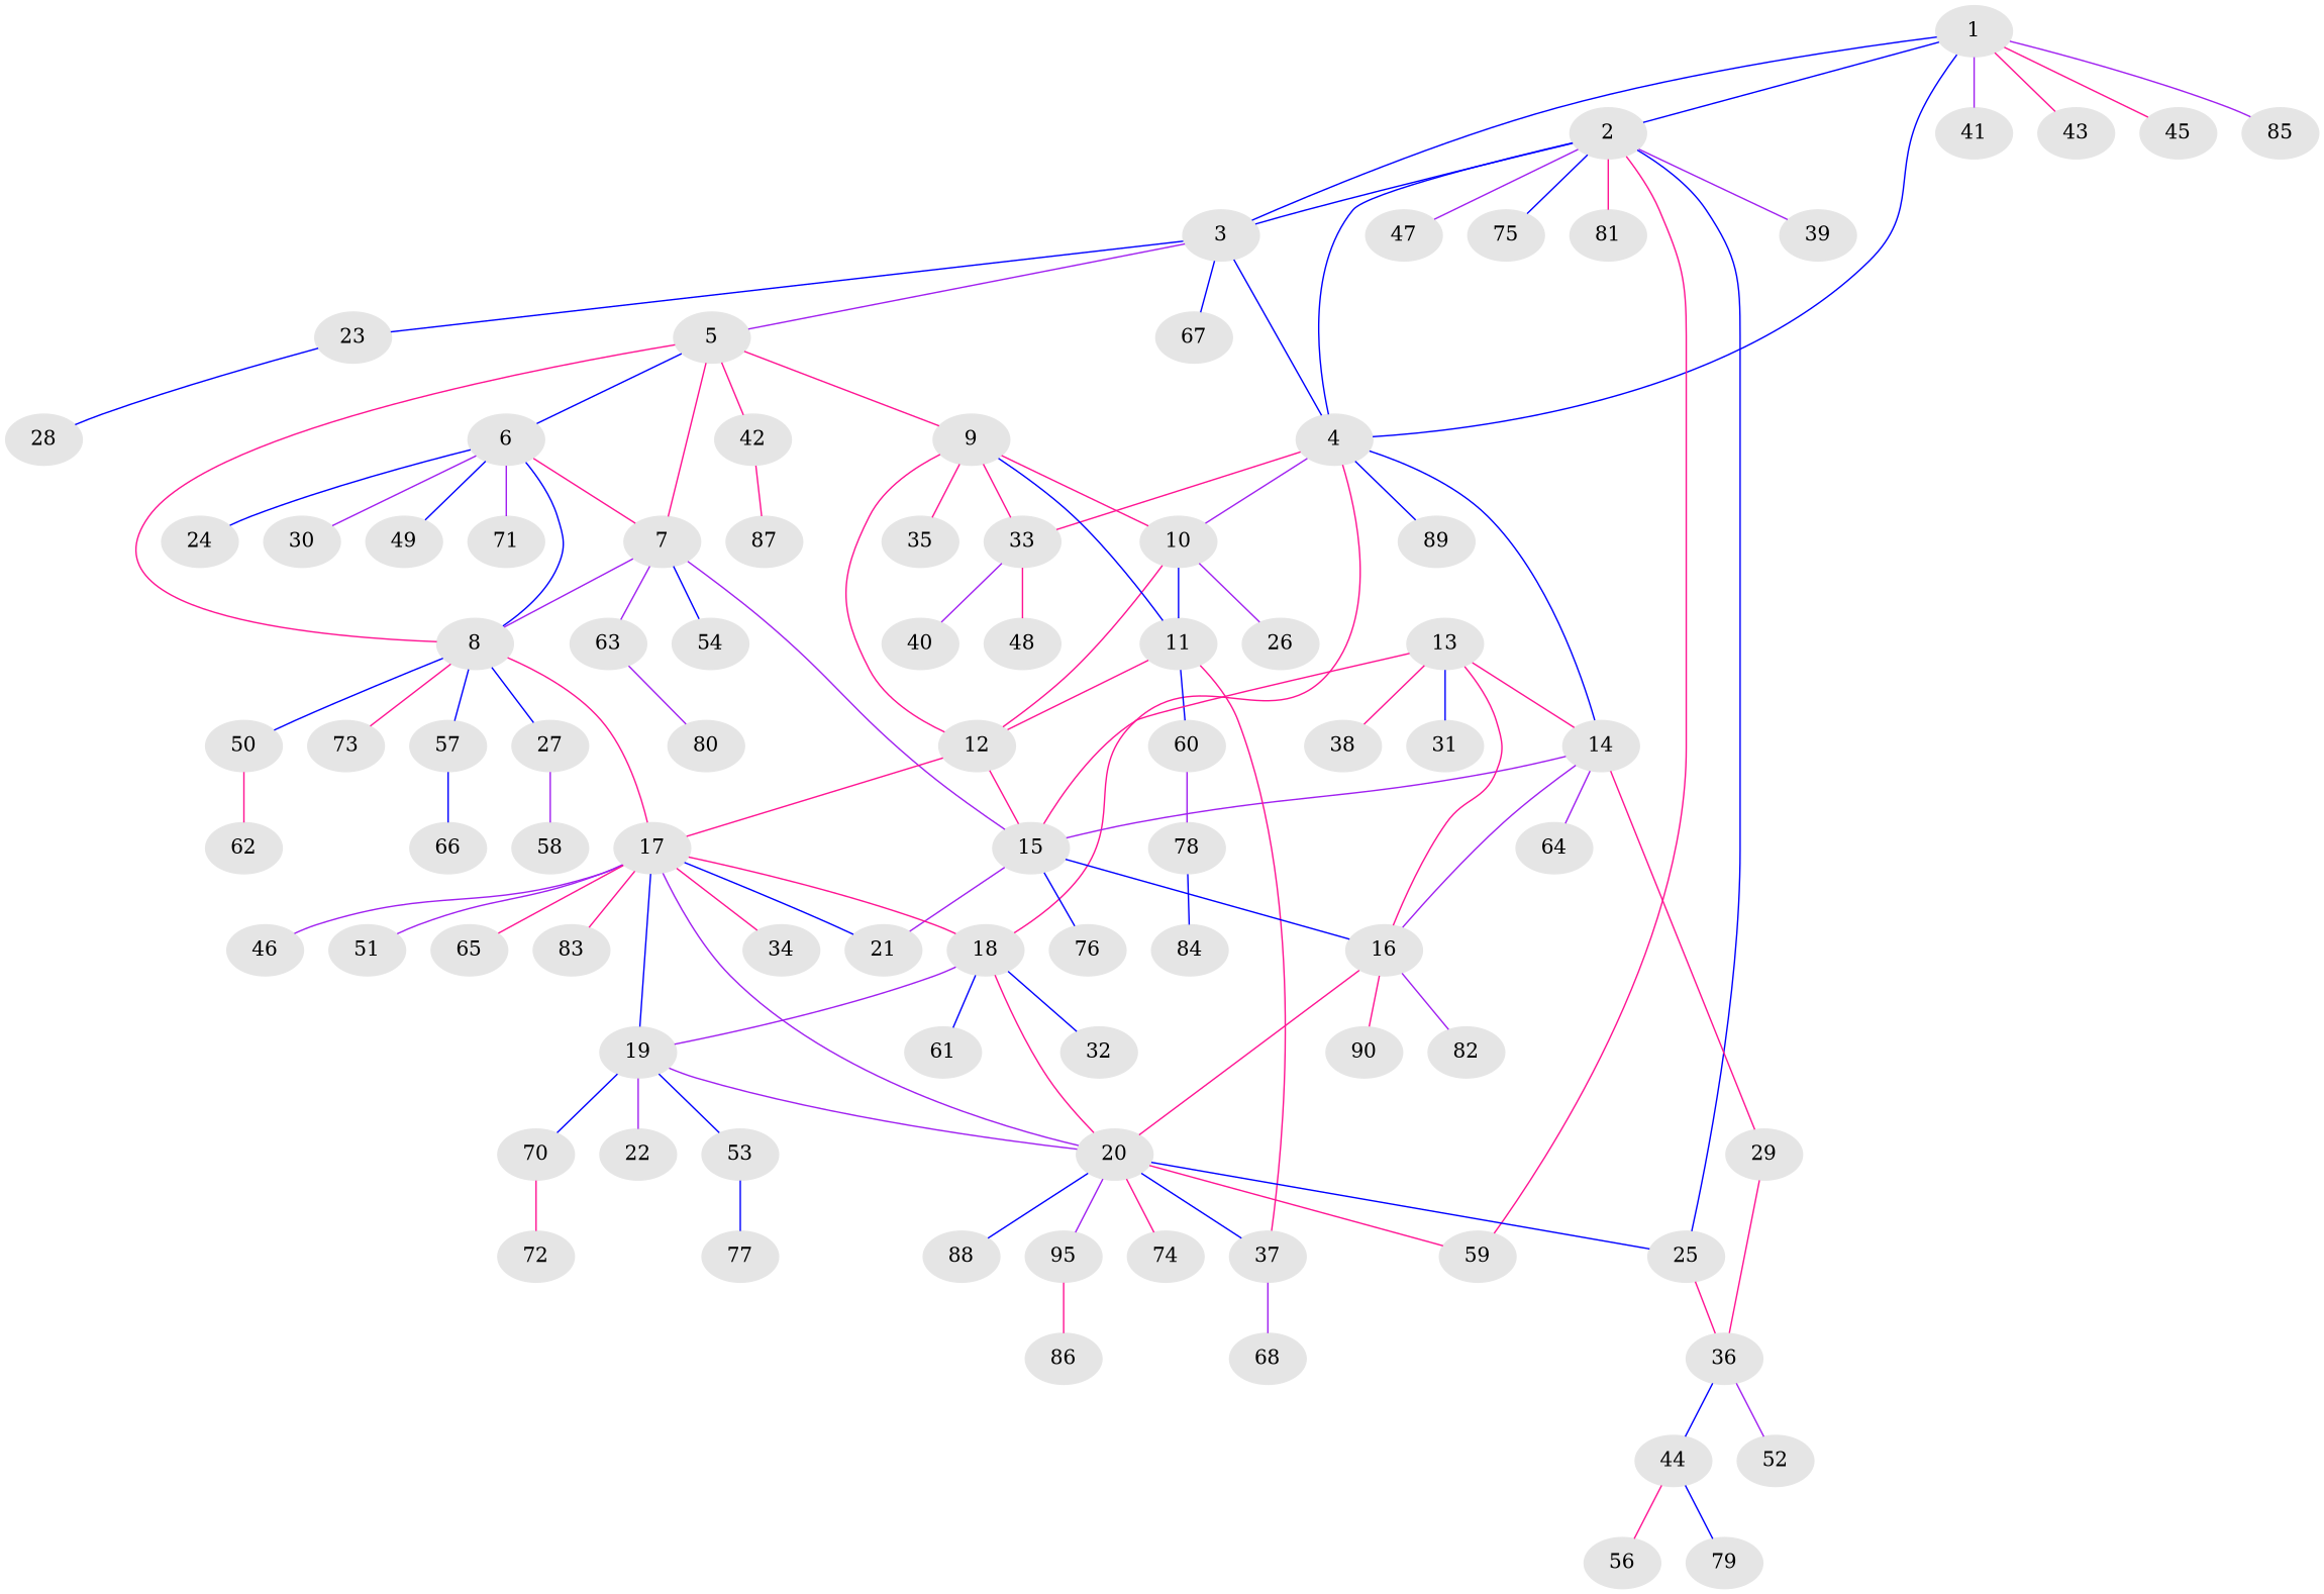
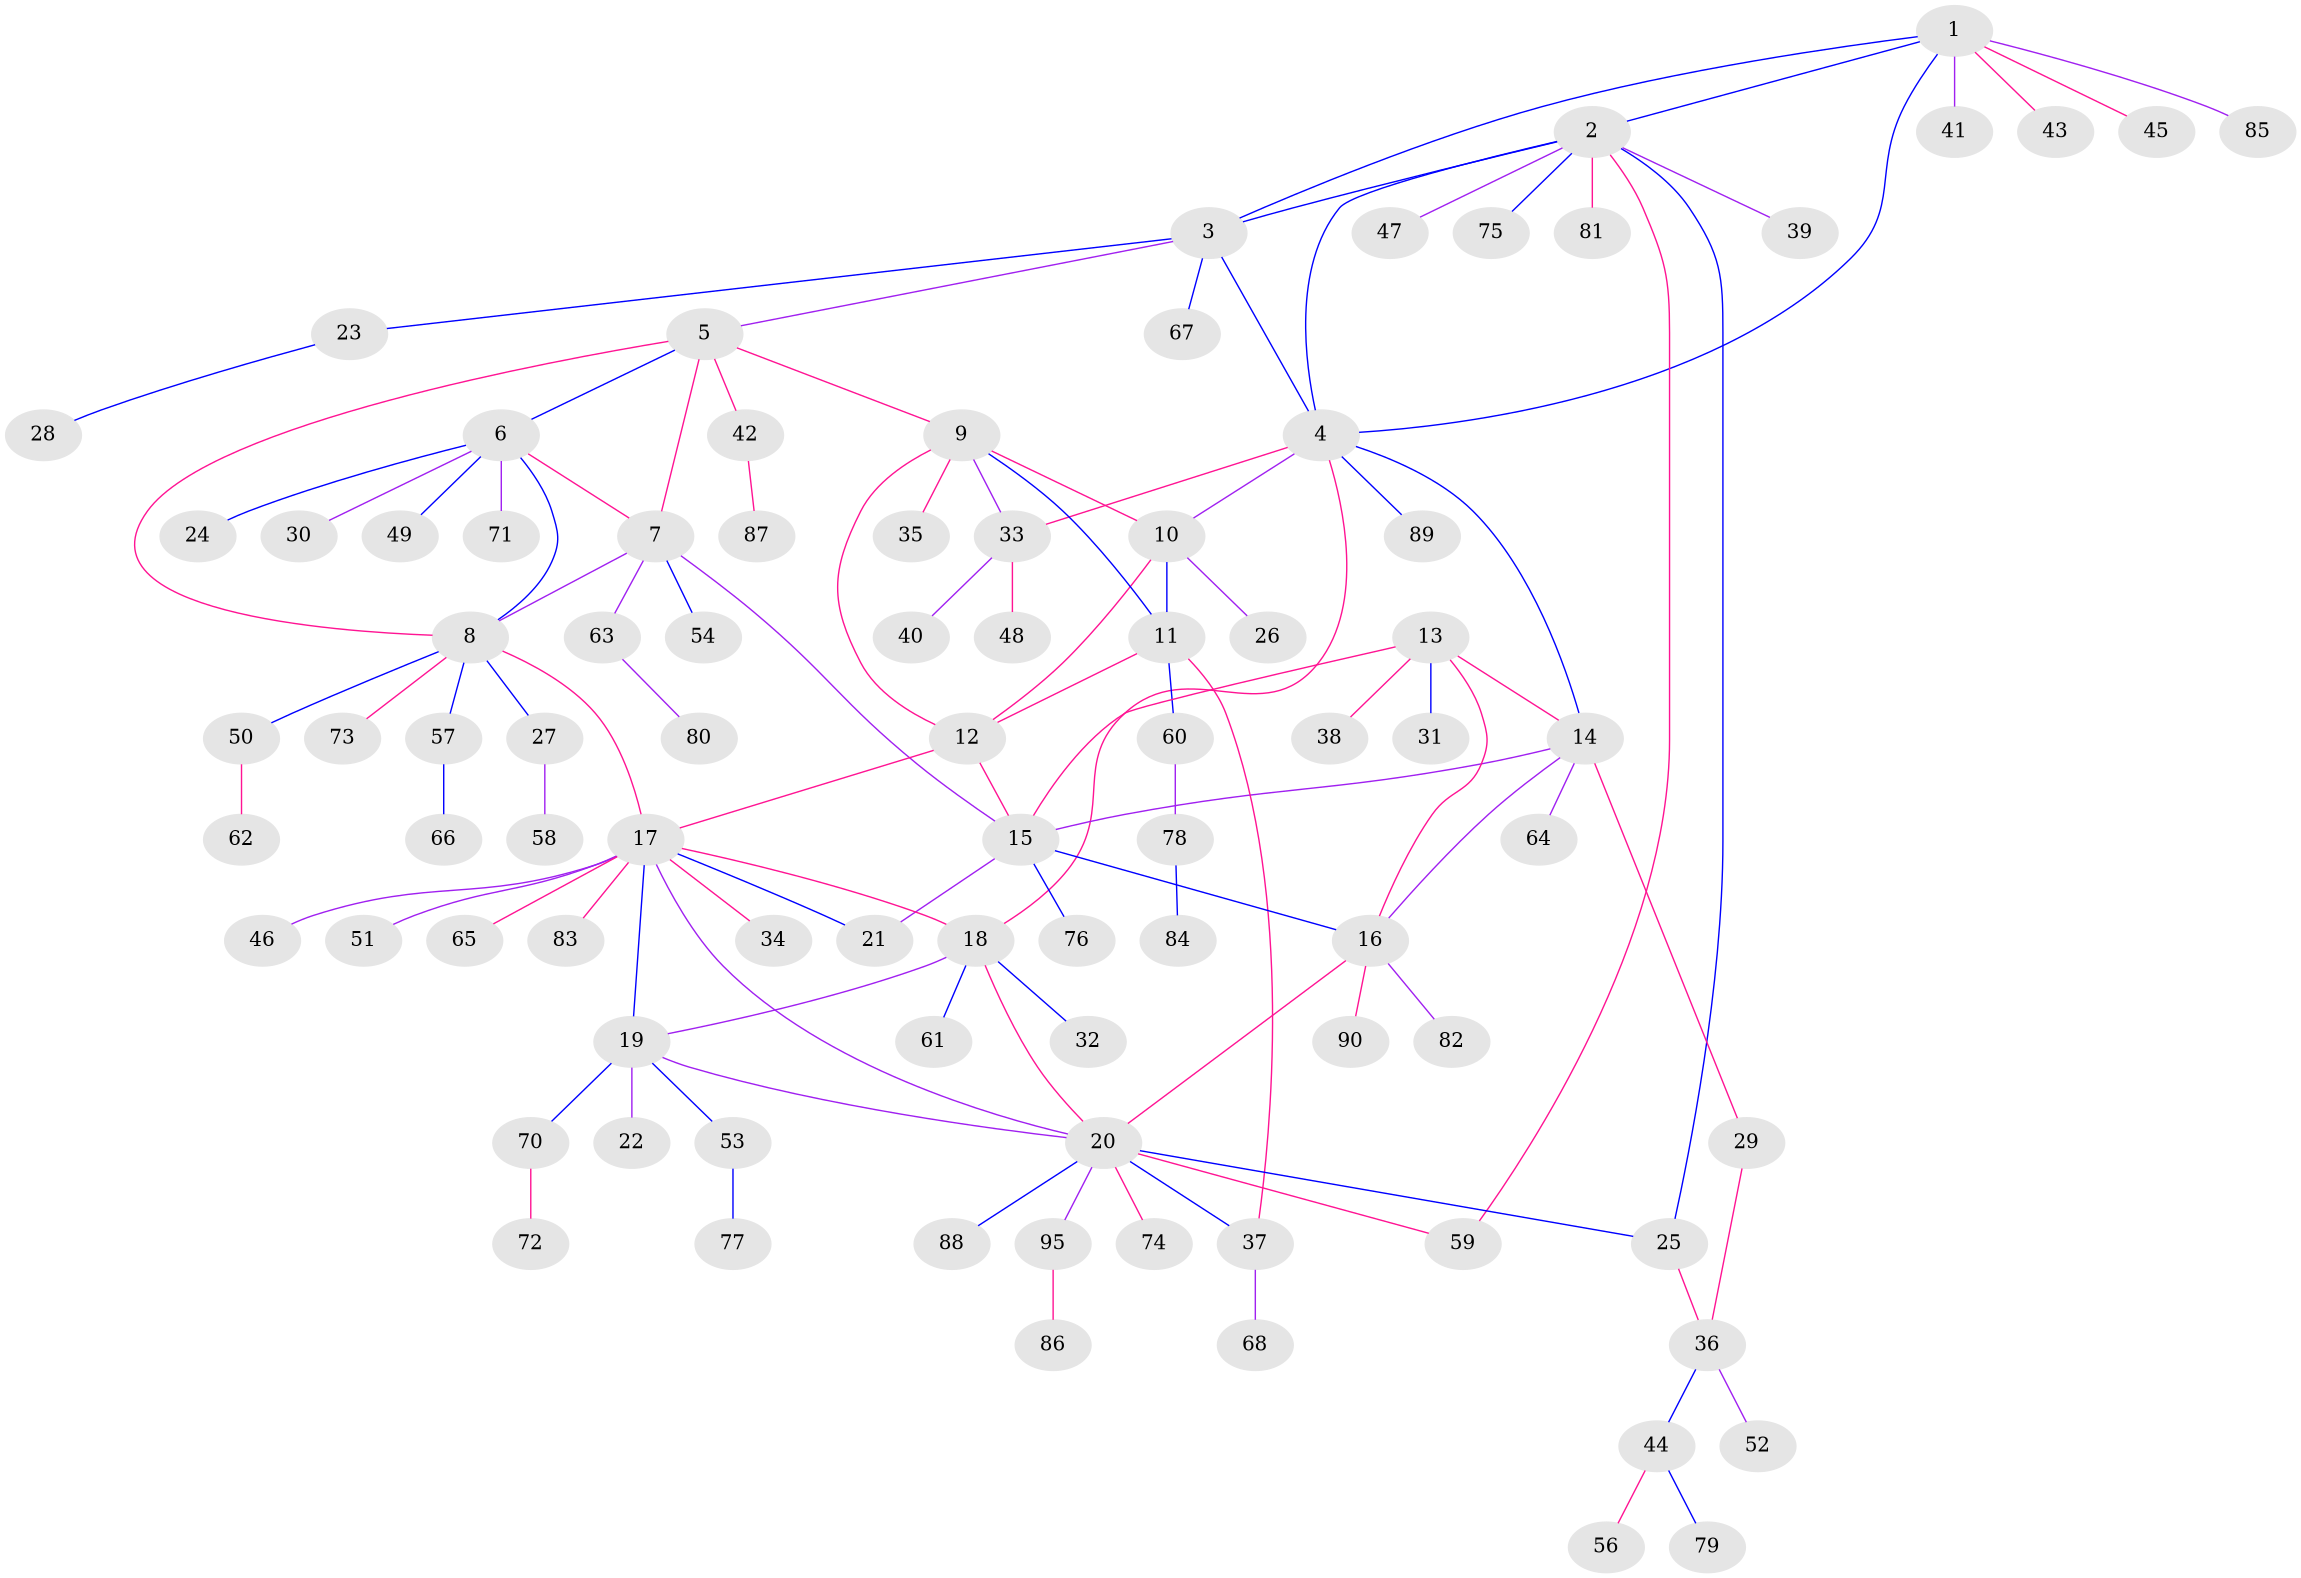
  graph {
    node [color=gray90 style=filled]
    edge [color=deeppink]
    1
    2
    3
    4
    41
    43
    45
    85
    25
    39
    47
    59
    75
    81
    5
    23
    67
    10
    14
    18
    33
    89
    36
    6
    7
    8
    9
    42
    28
    11
    12
    26
    15
    16
    29
    64
    20
    19
    32
    61
    40
    48
    24
    30
    49
    71
    54
    63
    17
    27
    50
    57
    73
    35
    87
    21
    76
    80
    34
    46
    51
    65
    83
    58
    62
    66
    37
    60
    68
    78
    13
    31
    38
    82
    90
    n76 [label=95]
    74
    88
    22
    53
    70
    77
    72
    86
    44
    52
    56
    79
    84
    1 -- 2 [color=blue]
    1 -- 3 [color=blue]
    1 -- 4 [color=blue]
    1 -- 41 [color=purple]
    1 -- 43
    1 -- 45
    1 -- 85 [color=purple]
    2 -- 3 [color=blue]
    2 -- 4 [color=blue]
    2 -- 25 [color=blue]
    2 -- 39 [color=purple]
    2 -- 47 [color=purple]
    2 -- 59
    2 -- 75 [color=blue]
    2 -- 81
    3 -- 4 [color=blue]
    3 -- 5 [color=purple]
    3 -- 23 [color=blue]
    3 -- 67 [color=blue]
    4 -- 10 [color=purple]
    4 -- 14 [color=blue]
    4 -- 18
    4 -- 33
    4 -- 89 [color=blue]
    25 -- 36
    5 -- 6 [color=blue]
    5 -- 7
    5 -- 8
    5 -- 9
    5 -- 42
    23 -- 28 [color=blue]
    10 -- 11 [color=blue]
    10 -- 12
    10 -- 26 [color=purple]
    14 -- 15 [color=purple]
    14 -- 16 [color=purple]
    14 -- 29
    14 -- 64 [color=purple]
    18 -- 20
    18 -- 19 [color=purple]
    18 -- 32 [color=blue]
    18 -- 61 [color=blue]
    33 -- 40 [color=purple]
    33 -- 48
    36 -- 44 [color=blue]
    36 -- 52 [color=purple]
    6 -- 7
    6 -- 8 [color=blue]
    6 -- 24 [color=blue]
    6 -- 30 [color=purple]
    6 -- 49 [color=blue]
    6 -- 71 [color=purple]
    7 -- 8 [color=purple]
    7 -- 15 [color=purple]
    7 -- 54 [color=blue]
    7 -- 63 [color=purple]
    8 -- 17
    8 -- 27 [color=blue]
    8 -- 50 [color=blue]
    8 -- 57 [color=blue]
    8 -- 73
    9 -- 10
-   9 -- 33
+   9 -- 33 [color=purple]
    9 -- 11 [color=blue]
    9 -- 12
    9 -- 35
    42 -- 87
    11 -- 12
    11 -- 37
    11 -- 60 [color=blue]
    12 -- 15
    12 -- 17
    15 -- 16 [color=blue]
    15 -- 21 [color=purple]
    15 -- 76 [color=blue]
    16 -- 20
    16 -- 82 [color=purple]
    16 -- 90
    29 -- 36
    20 -- 25 [color=blue]
    20 -- 59
    20 -- 37 [color=blue]
    20 -- n76 [color=purple]
    20 -- 74
    20 -- 88 [color=blue]
    19 -- 20 [color=purple]
    19 -- 22 [color=purple]
    19 -- 53 [color=blue]
    19 -- 70 [color=blue]
    63 -- 80 [color=purple]
    17 -- 18
    17 -- 20 [color=purple]
    17 -- 19 [color=blue]
    17 -- 21 [color=blue]
    17 -- 34
    17 -- 46 [color=purple]
    17 -- 51 [color=purple]
    17 -- 65
    17 -- 83
    27 -- 58 [color=purple]
    50 -- 62
    57 -- 66 [color=blue]
    37 -- 68 [color=purple]
    60 -- 78 [color=purple]
    78 -- 84 [color=blue]
    13 -- 14
    13 -- 15
    13 -- 16
    13 -- 31 [color=blue]
    13 -- 38
    n76 -- 86
    53 -- 77 [color=blue]
    70 -- 72
    44 -- 56
    44 -- 79 [color=blue]
  }
